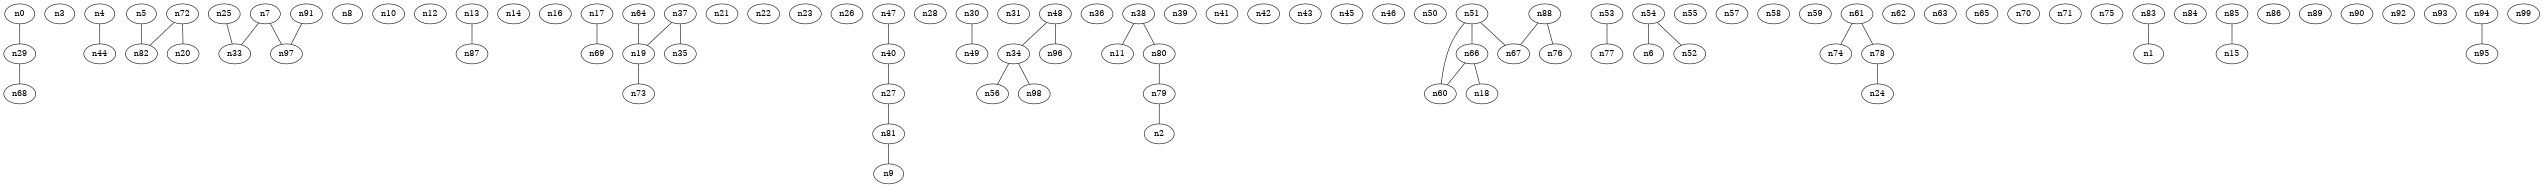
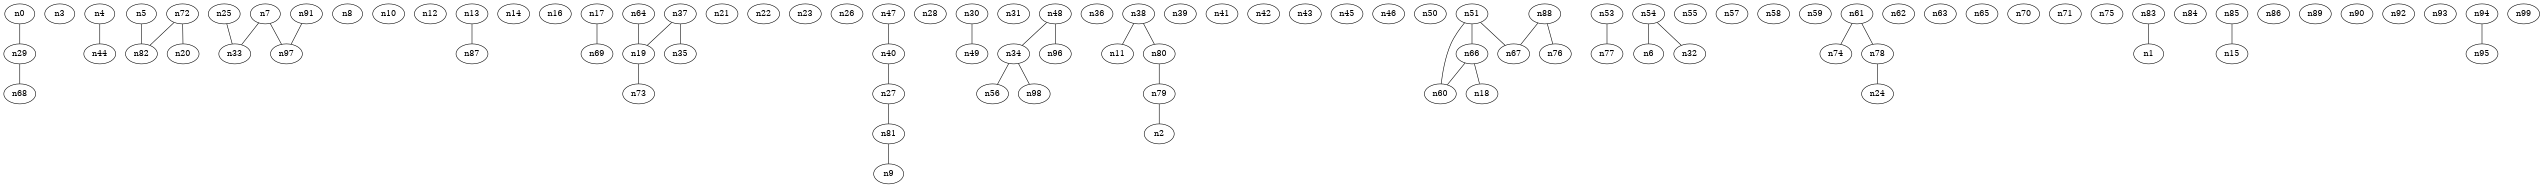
  graph {
    n0
    n29
    n68
    n3
    n4
    n44
    n5
    n82
    n7
    n33
    n97
    n8
    n10
    n12
    n13
    n87
    n14
    n16
    n17
    n69
    n19
    n73
    n21
    n22
    n23
    n25
    n26
    n27
    n81
    n9
    n28
    n30
    n49
    n31
    n34
    n56
    n98
    n36
    n37
    n35
    n38
    n11
    n80
    n79
    n39
    n40
    n41
    n42
    n43
    n45
    n46
    n47
    n48
    n96
    n50
    n51
    n60
    n66
    n67
    n18
    n53
    n77
    n54
    n6
-   n52
+   n52 [label=n32]
    n55
    n57
    n58
    n59
    n61
    n74
    n78
    n24
    n62
    n63
    n64
    n65
    n70
    n71
    n72
    n20
    n75
    n2
    n83
    n1
    n84
    n85
    n15
    n86
    n88
    n76
    n89
    n90
    n91
    n92
    n93
    n94
    n95
    n99
    n0 -- n29
    n29 -- n68
    n4 -- n44
    n5 -- n82
    n7 -- n33
    n7 -- n97
    n13 -- n87
    n17 -- n69
    n19 -- n73
    n25 -- n33
    n27 -- n81
    n81 -- n9
    n30 -- n49
    n34 -- n56
    n34 -- n98
    n37 -- n19
    n37 -- n35
    n38 -- n11
    n38 -- n80
    n80 -- n79
    n79 -- n2
    n40 -- n27
    n47 -- n40
    n48 -- n34
    n48 -- n96
    n51 -- n60
    n51 -- n66
    n51 -- n67
    n66 -- n60
    n66 -- n18
    n53 -- n77
    n54 -- n6
    n54 -- n52
    n61 -- n74
    n61 -- n78
    n78 -- n24
    n64 -- n19
    n72 -- n82
    n72 -- n20
    n83 -- n1
    n85 -- n15
    n88 -- n67
    n88 -- n76
    n91 -- n97
    n94 -- n95
  }
